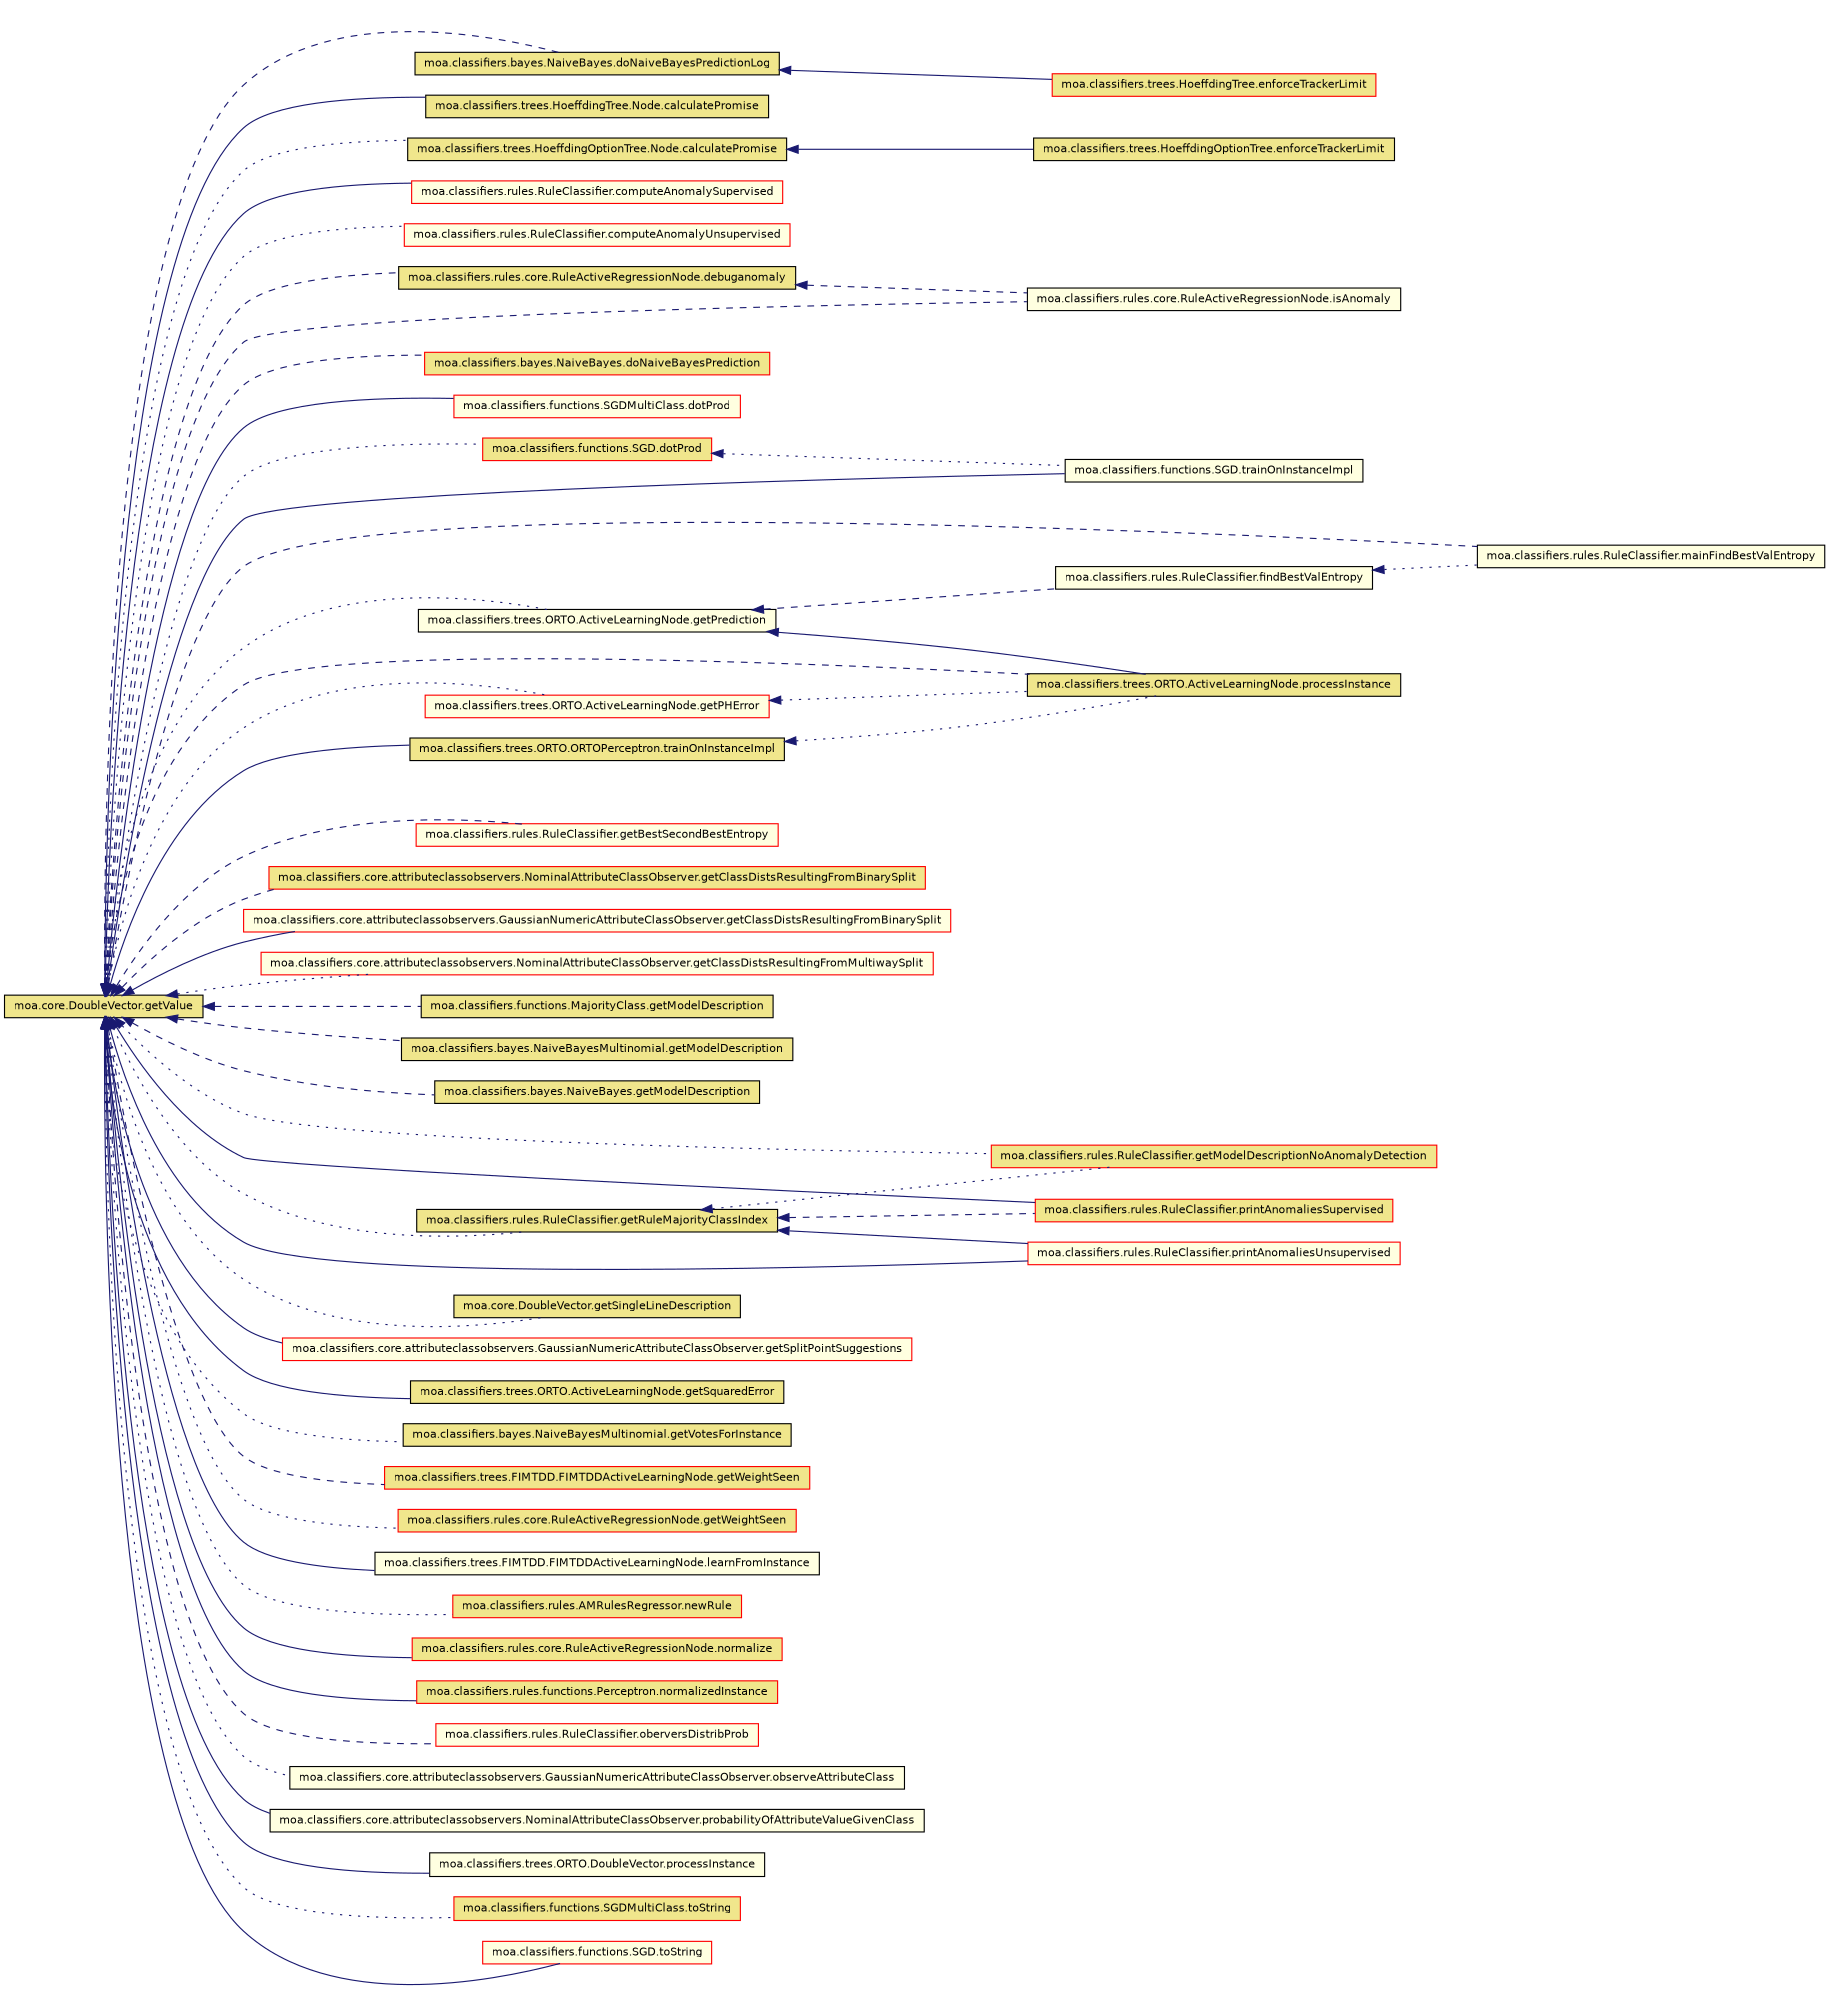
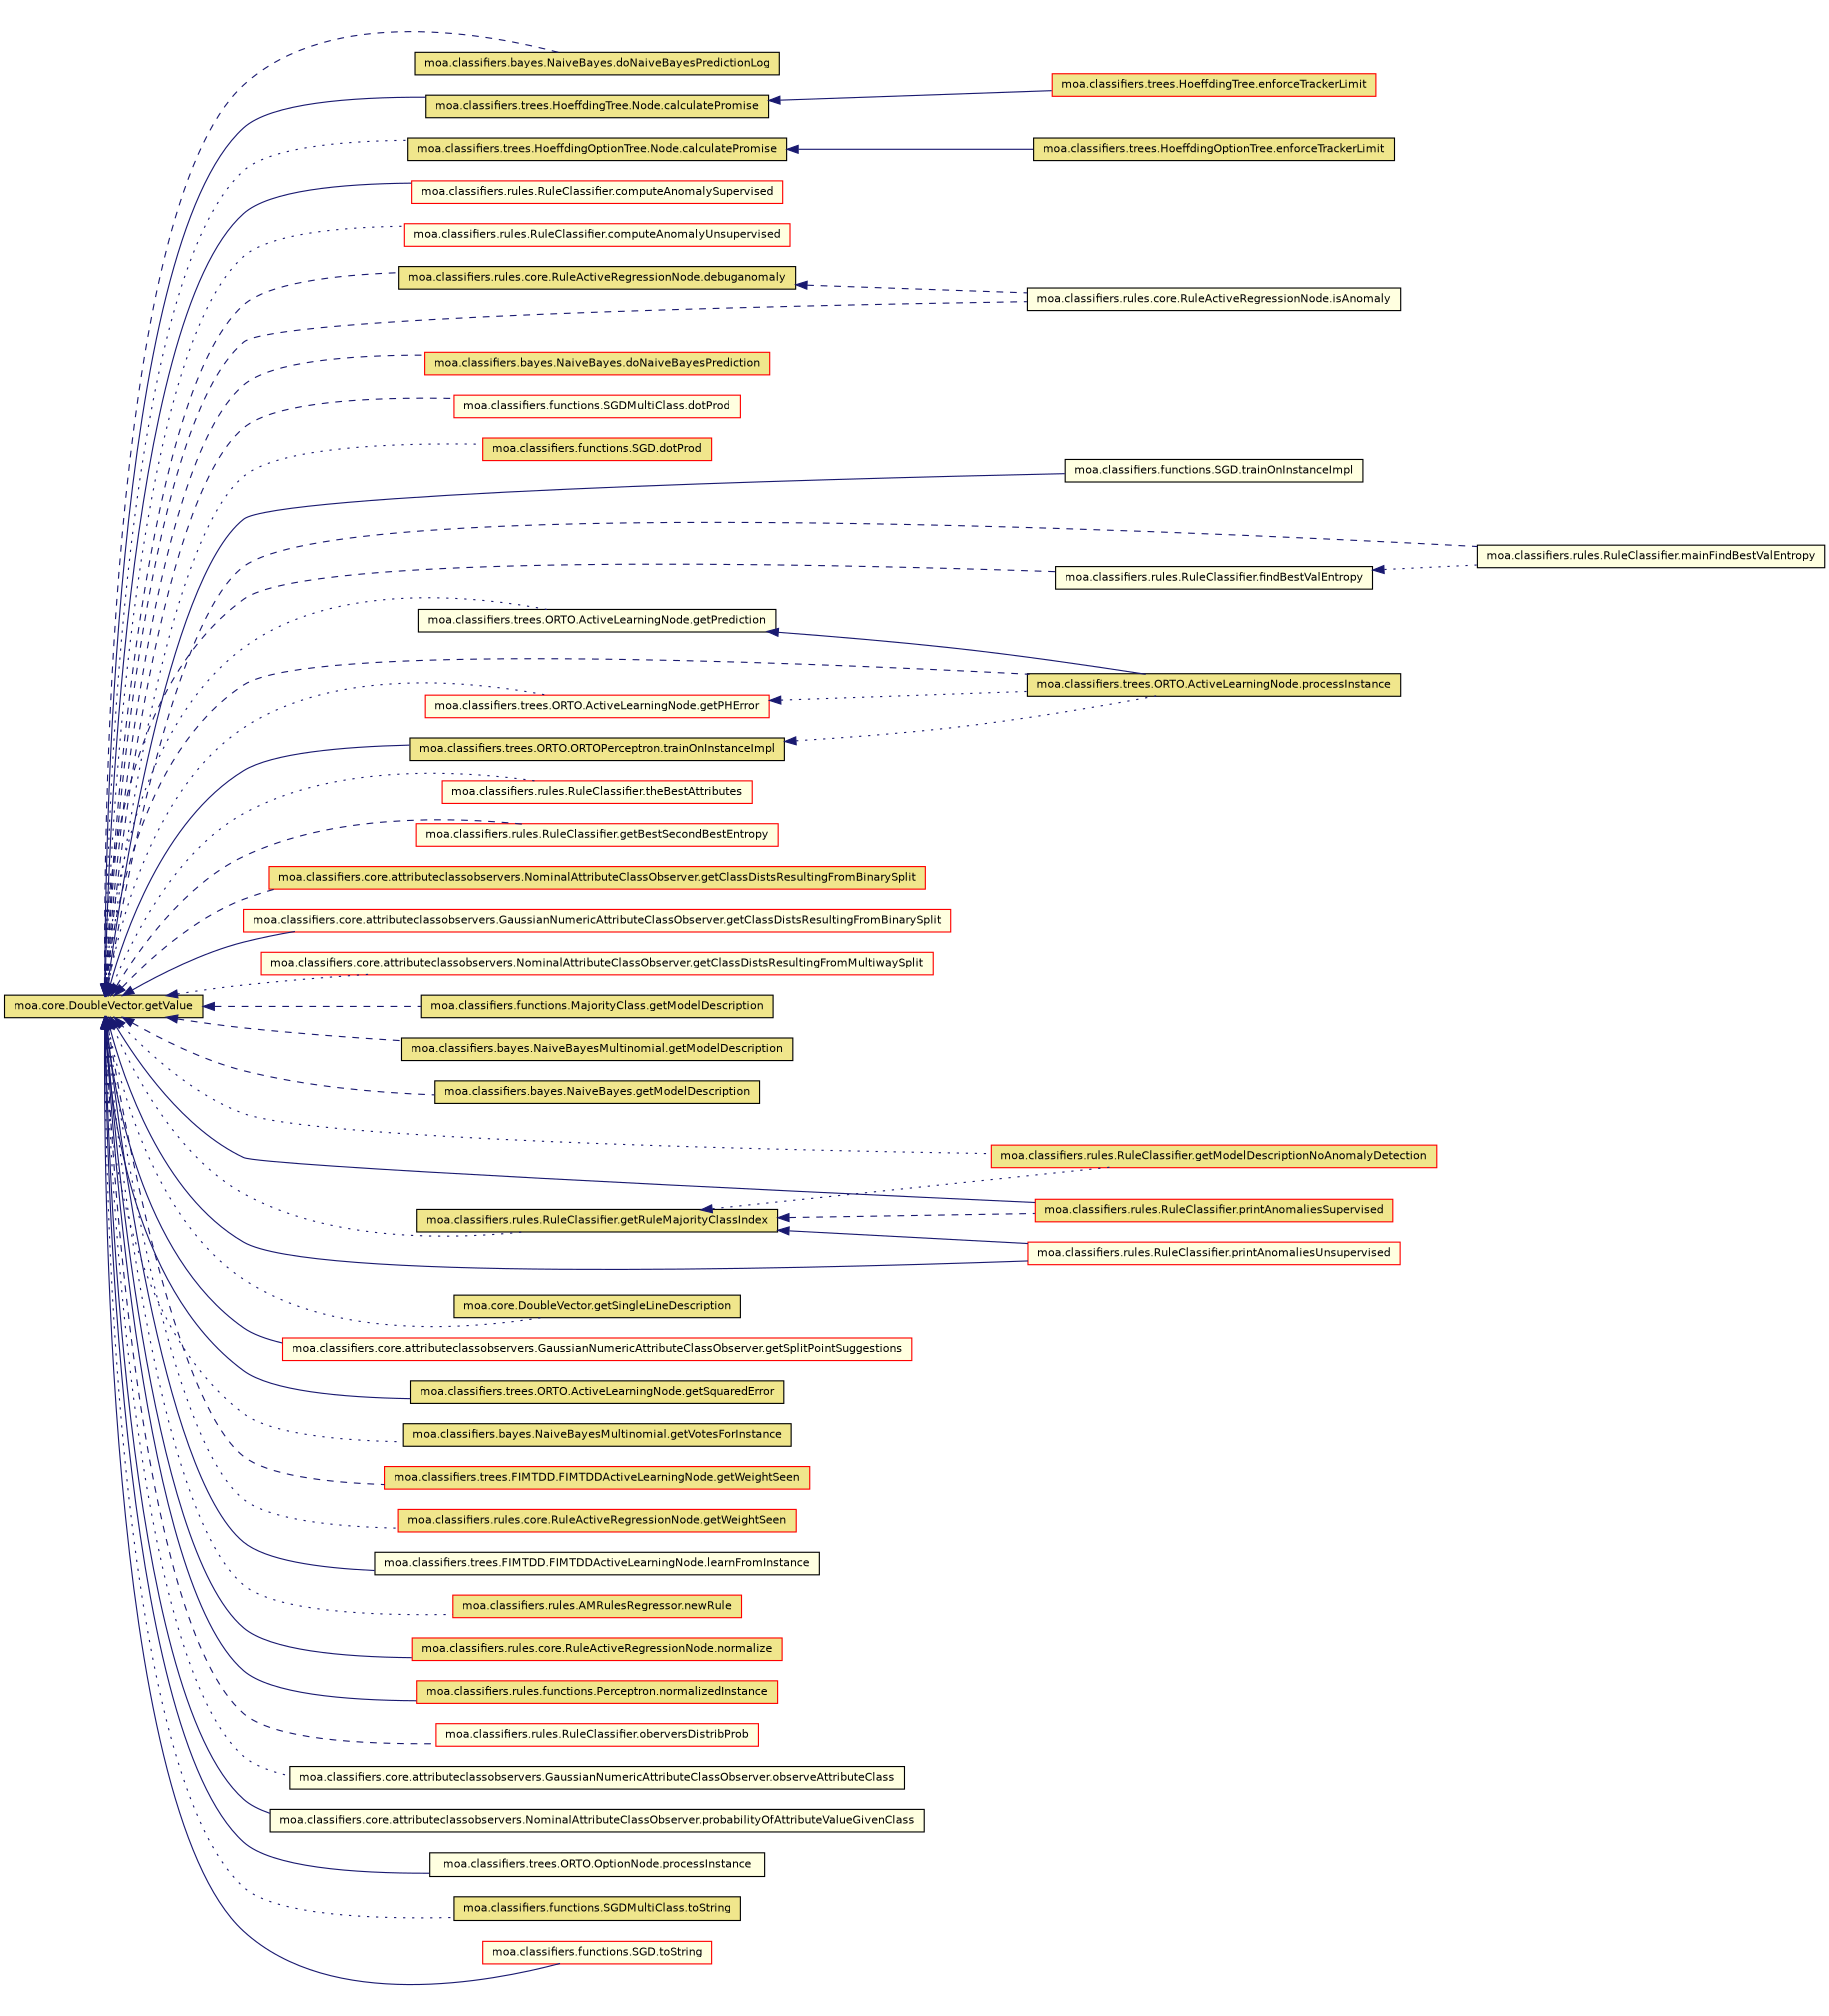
  digraph {
    rankdir=LR
    node [color=black fillcolor=khaki fontname=Helvetica fontsize=10 shape=record style=filled]
    edge [color=midnightblue dir=back fontname=Helvetica fontsize=10 labelfontname=Helvetica labelfontsize=10 style=dotted]
    n1 [fontcolor=black height=0.2 label="moa.core.DoubleVector.getValue" width=0.4]
    n2 [height=0.2 label="moa.classifiers.trees.HoeffdingTree.Node.calculatePromise" width=0.4]
    n3 [height=0.2 label="moa.classifiers.trees.HoeffdingOptionTree.Node.calculatePromise" width=0.4]
    n4 [color=red fillcolor=lightyellow height=0.2 label="moa.classifiers.rules.RuleClassifier.computeAnomalySupervised" width=0.4]
    n5 [color=red fillcolor=lightyellow height=0.2 label="moa.classifiers.rules.RuleClassifier.computeAnomalyUnsupervised" width=0.4]
    n6 [height=0.2 label="moa.classifiers.rules.core.RuleActiveRegressionNode.debuganomaly" width=0.4]
    n7 [fillcolor=lightyellow height=0.2 label="moa.classifiers.rules.core.RuleActiveRegressionNode.isAnomaly" width=0.4]
    n8 [color=red height=0.2 label="moa.classifiers.bayes.NaiveBayes.doNaiveBayesPrediction" width=0.4]
    n9 [height=0.2 label="moa.classifiers.bayes.NaiveBayes.doNaiveBayesPredictionLog" width=0.4]
    n10 [color=red fillcolor=lightyellow height=0.2 label="moa.classifiers.functions.SGDMultiClass.dotProd" width=0.4]
    n11 [color=red height=0.2 label="moa.classifiers.functions.SGD.dotProd" width=0.4]
    n12 [fillcolor=lightyellow height=0.2 label="moa.classifiers.functions.SGD.trainOnInstanceImpl" width=0.4]
    n13 [fillcolor=lightyellow height=0.2 label="moa.classifiers.rules.RuleClassifier.findBestValEntropy" width=0.4]
    n14 [fillcolor=lightyellow height=0.2 label="moa.classifiers.rules.RuleClassifier.mainFindBestValEntropy" width=0.4]
+   n15 [color=red fillcolor=lightyellow height=0.2 label="moa.classifiers.rules.RuleClassifier.theBestAttributes" width=0.4]
    n16 [color=red fillcolor=lightyellow height=0.2 label="moa.classifiers.rules.RuleClassifier.getBestSecondBestEntropy" width=0.4]
    n17 [color=red height=0.2 label="moa.classifiers.core.attributeclassobservers.NominalAttributeClassObserver.getClassDistsResultingFromBinarySplit" width=0.4]
    n18 [color=red fillcolor=lightyellow height=0.2 label="moa.classifiers.core.attributeclassobservers.GaussianNumericAttributeClassObserver.getClassDistsResultingFromBinarySplit" width=0.4]
    n19 [color=red fillcolor=lightyellow height=0.2 label="moa.classifiers.core.attributeclassobservers.NominalAttributeClassObserver.getClassDistsResultingFromMultiwaySplit" width=0.4]
    n20 [height=0.2 label="moa.classifiers.functions.MajorityClass.getModelDescription" width=0.4]
    n21 [height=0.2 label="moa.classifiers.bayes.NaiveBayesMultinomial.getModelDescription" width=0.4]
    n22 [height=0.2 label="moa.classifiers.bayes.NaiveBayes.getModelDescription" width=0.4]
    n23 [color=red height=0.2 label="moa.classifiers.rules.RuleClassifier.getModelDescriptionNoAnomalyDetection" width=0.4]
    n24 [color=red fillcolor=lightyellow height=0.2 label="moa.classifiers.trees.ORTO.ActiveLearningNode.getPHError" width=0.4]
    n25 [height=0.2 label="moa.classifiers.trees.ORTO.ActiveLearningNode.processInstance" width=0.4]
    n26 [fillcolor=lightyellow height=0.2 label="moa.classifiers.trees.ORTO.ActiveLearningNode.getPrediction" width=0.4]
    n27 [height=0.2 label="moa.classifiers.rules.RuleClassifier.getRuleMajorityClassIndex" width=0.4]
    n28 [color=red height=0.2 label="moa.classifiers.rules.RuleClassifier.printAnomaliesSupervised" width=0.4]
    n29 [color=red fillcolor=lightyellow height=0.2 label="moa.classifiers.rules.RuleClassifier.printAnomaliesUnsupervised" width=0.4]
    n30 [height=0.2 label="moa.core.DoubleVector.getSingleLineDescription" width=0.4]
    n31 [color=red fillcolor=lightyellow height=0.2 label="moa.classifiers.core.attributeclassobservers.GaussianNumericAttributeClassObserver.getSplitPointSuggestions" width=0.4]
    n32 [height=0.2 label="moa.classifiers.trees.ORTO.ActiveLearningNode.getSquaredError" width=0.4]
    n33 [height=0.2 label="moa.classifiers.bayes.NaiveBayesMultinomial.getVotesForInstance" width=0.4]
    n34 [color=red height=0.2 label="moa.classifiers.trees.FIMTDD.FIMTDDActiveLearningNode.getWeightSeen" width=0.4]
    n35 [color=red height=0.2 label="moa.classifiers.rules.core.RuleActiveRegressionNode.getWeightSeen" width=0.4]
    n36 [fillcolor=lightyellow height=0.2 label="moa.classifiers.trees.FIMTDD.FIMTDDActiveLearningNode.learnFromInstance" width=0.4]
    n37 [color=red height=0.2 label="moa.classifiers.rules.AMRulesRegressor.newRule" width=0.4]
    n38 [color=red height=0.2 label="moa.classifiers.rules.core.RuleActiveRegressionNode.normalize" width=0.4]
    n39 [color=red height=0.2 label="moa.classifiers.rules.functions.Perceptron.normalizedInstance" width=0.4]
    n40 [color=red fillcolor=lightyellow height=0.2 label="moa.classifiers.rules.RuleClassifier.oberversDistribProb" width=0.4]
    n41 [fillcolor=lightyellow height=0.2 label="moa.classifiers.core.attributeclassobservers.GaussianNumericAttributeClassObserver.observeAttributeClass" width=0.4]
    n42 [fillcolor=lightyellow height=0.2 label="moa.classifiers.core.attributeclassobservers.NominalAttributeClassObserver.probabilityOfAttributeValueGivenClass" width=0.4]
-   n43 [fillcolor=lightyellow height=0.2 label="moa.classifiers.trees.ORTO.DoubleVector.processInstance" width=0.4]
-   n44 [color=red height=0.2 label="moa.classifiers.functions.SGDMultiClass.toString" width=0.4]
+   n43 [fillcolor=lightyellow height=0.2 label="moa.classifiers.trees.ORTO.OptionNode.processInstance" width=0.4]
+   n44 [height=0.2 label="moa.classifiers.functions.SGDMultiClass.toString" width=0.4]
    n45 [color=red fillcolor=lightyellow height=0.2 label="moa.classifiers.functions.SGD.toString" width=0.4]
    n46 [height=0.2 label="moa.classifiers.trees.ORTO.ORTOPerceptron.trainOnInstanceImpl" width=0.4]
    n47 [color=red height=0.2 label="moa.classifiers.trees.HoeffdingTree.enforceTrackerLimit" width=0.4]
    n48 [height=0.2 label="moa.classifiers.trees.HoeffdingOptionTree.enforceTrackerLimit" width=0.4]
    n1 -> n2 [style=solid]
    n1 -> n3
    n1 -> n4 [style=solid]
    n1 -> n5
    n1 -> n6 [style=dashed]
    n1 -> n7 [style=dashed]
    n1 -> n8 [style=dashed]
    n1 -> n9 [style=dashed]
-   n1 -> n10 [style=solid]
+   n1 -> n10 [style=dashed]
    n1 -> n11
    n1 -> n12 [style=solid]
-   n26 -> n13 [style=dashed]
+   n1 -> n13 [style=dashed]
    n1 -> n14 [style=dashed]
+   n1 -> n15
    n1 -> n16 [style=dashed]
    n1 -> n17 [style=dashed]
    n1 -> n18 [style=solid]
    n1 -> n19
    n1 -> n20 [style=dashed]
    n1 -> n21 [style=dashed]
    n1 -> n22 [style=dashed]
    n1 -> n23
    n1 -> n24
    n1 -> n25 [style=dashed]
    n1 -> n26
    n1 -> n27
    n1 -> n28 [style=solid]
    n1 -> n29 [style=solid]
    n1 -> n30
    n1 -> n31 [style=solid]
    n1 -> n32 [style=solid]
    n1 -> n33
    n1 -> n34 [style=dashed]
    n1 -> n35
    n1 -> n36 [style=solid]
    n1 -> n37
    n1 -> n38 [style=solid]
    n1 -> n39 [style=solid]
    n1 -> n40 [style=dashed]
    n1 -> n41
    n1 -> n42 [style=solid]
    n1 -> n43 [style=solid]
    n1 -> n44
    n1 -> n45 [style=solid]
    n1 -> n46 [style=solid]
-   n9 -> n47 [style=solid]
+   n2 -> n47 [style=solid]
    n3 -> n48 [style=solid]
    n6 -> n7 [style=dashed]
-   n11 -> n12
    n13 -> n14
    n24 -> n25
    n26 -> n25 [style=solid]
    n27 -> n23
    n27 -> n28 [style=dashed]
    n27 -> n29 [style=solid]
    n46 -> n25
  }
